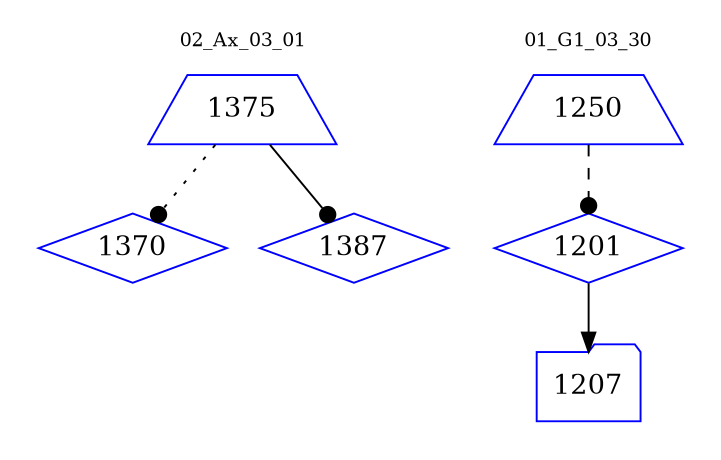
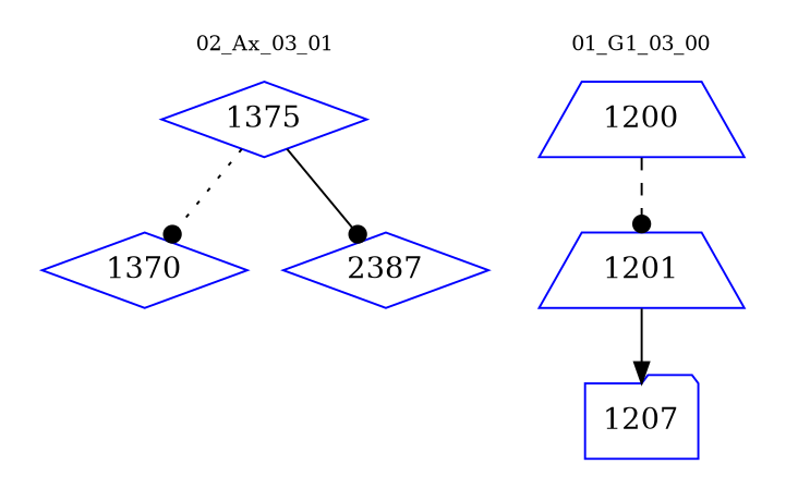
  digraph {
    node [color=blue shape=diamond]
    edge [arrowhead=dot color=black style=solid]
-   n1 [label=1375 shape=trapezium]
+   n1 [label=1375]
    n2 [label=1370]
-   n3 [label=1387]
-   n4 [label=1201]
-   n5 [label=1250 shape=trapezium]
+   n3 [label=2387]
+   n4 [label=1201 shape=trapezium]
+   n5 [label=1200 shape=trapezium]
    n6 [label=1207 shape=folder]
    subgraph cluster_1 {
      color=white
      fontsize=10
      label="02_Ax_03_01"
      n1
      n2
      n3
    }
    subgraph cluster_2 {
      color=white
      fontsize=10
-     label="01_G1_03_30"
+     label="01_G1_03_00"
      n4
      n5
      n6
    }
    n1 -> n2 [style=dotted]
    n1 -> n3
    n4 -> n6 [arrowhead=normal]
    n5 -> n4 [style=dashed]
  }
